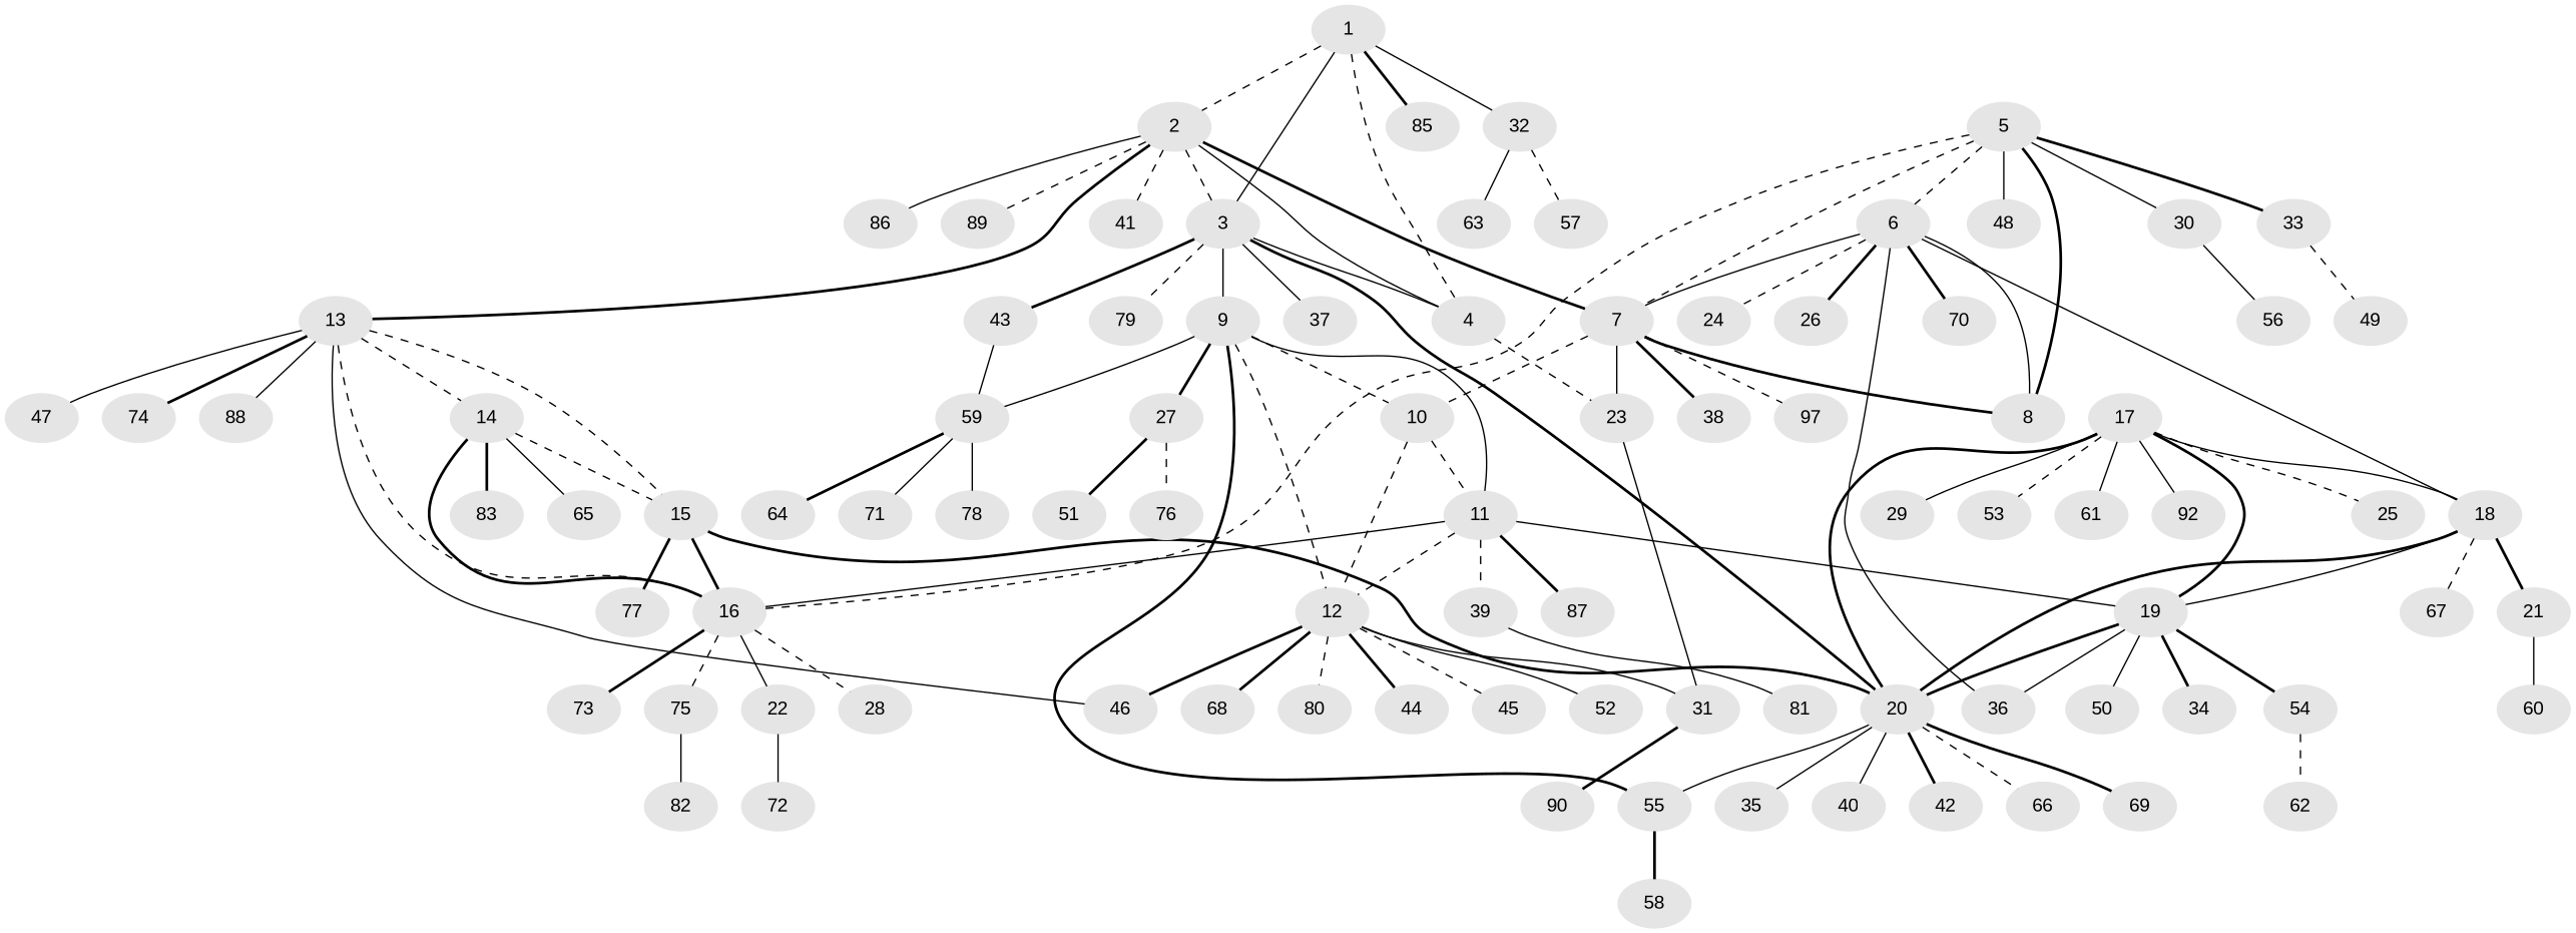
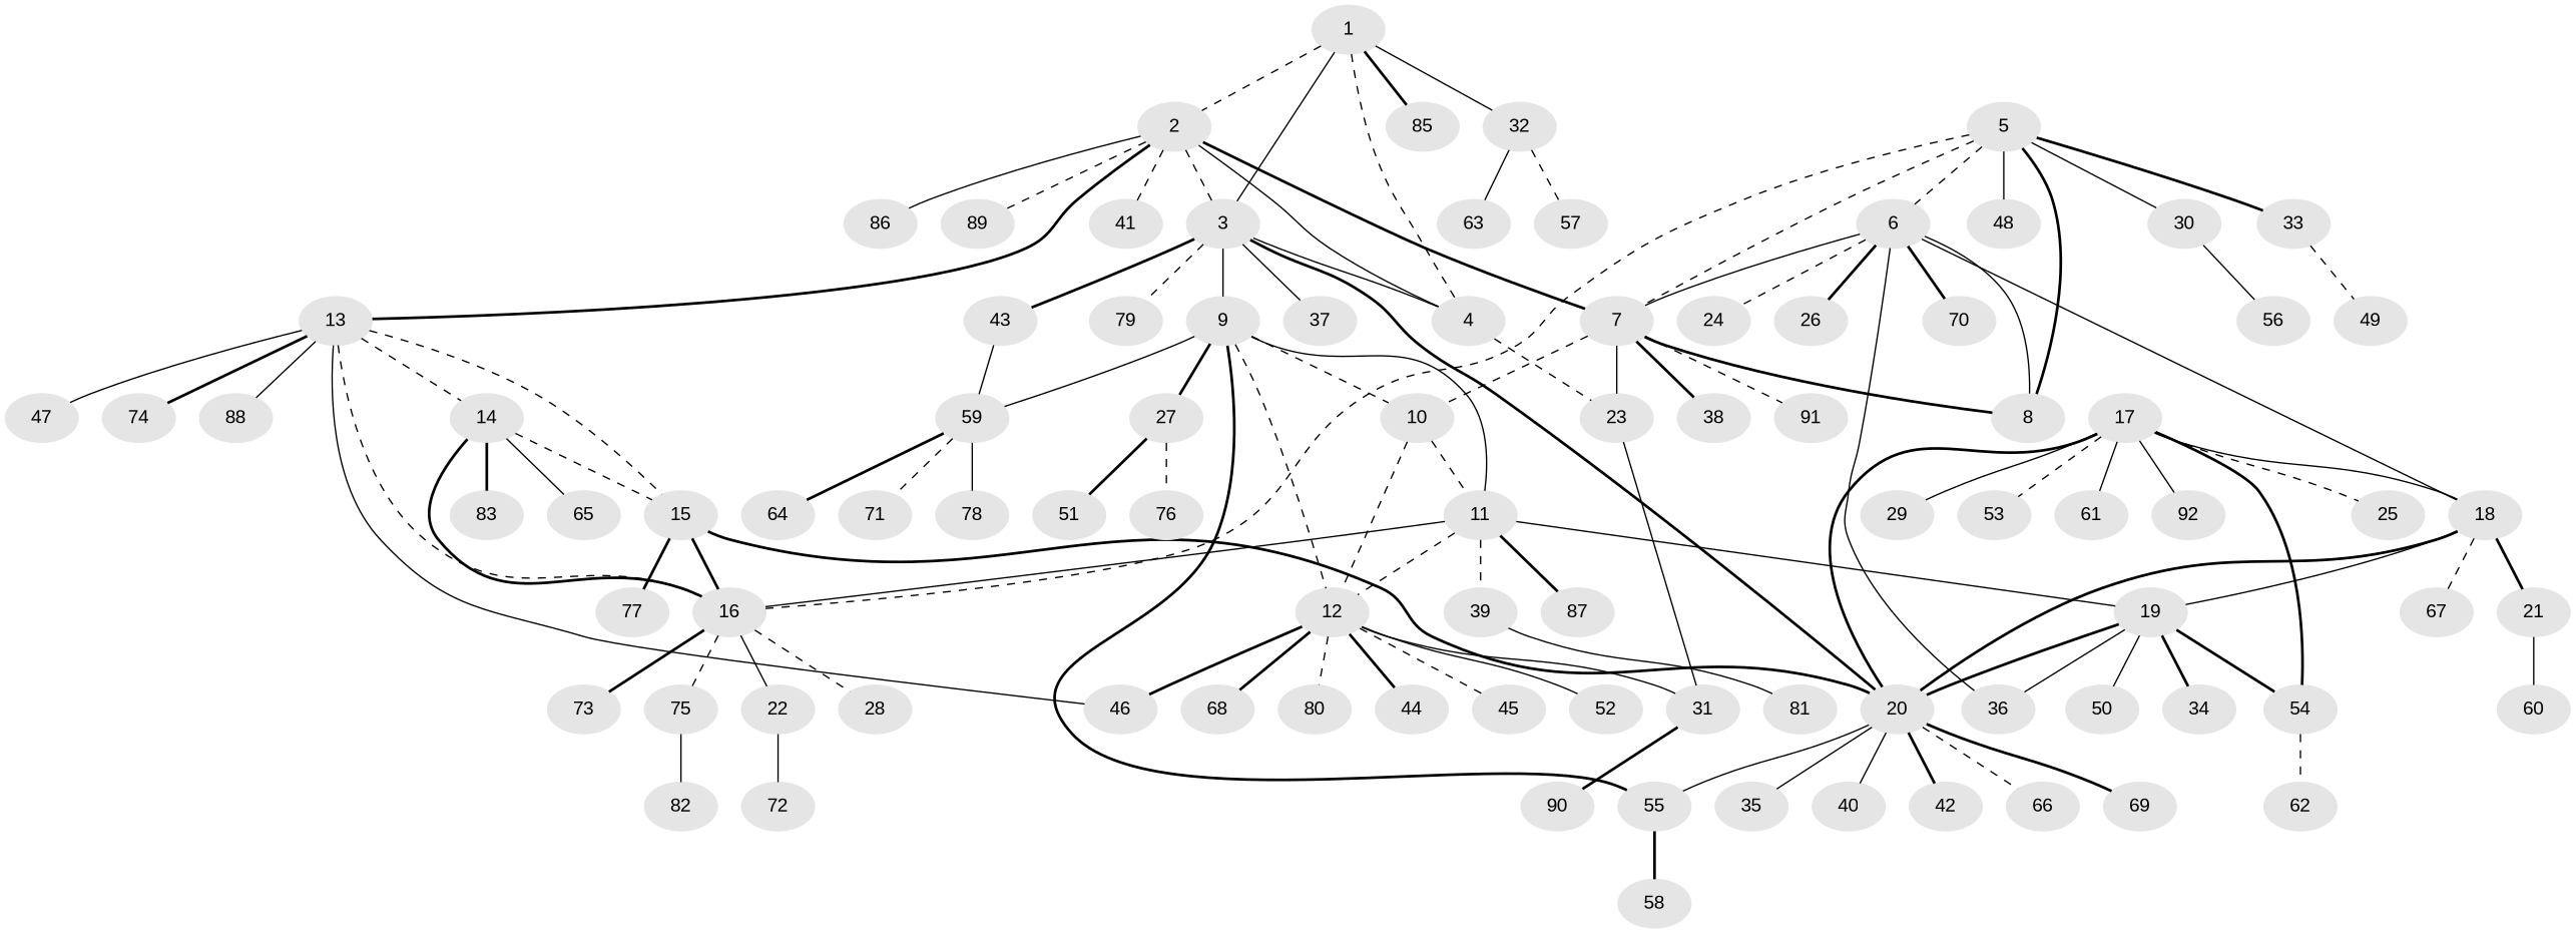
  graph {
    fontname="Liberation Sans"
    node [color=gray90 fontname="Liberation Sans" style=filled]
    edge [fontname="Liberation Sans" style=solid]
    1
    2
    3
    4
    32
    85
    7
    13
    41
    86
    89
    9
    20
    37
    43
    79
    23
    57
    63
    8
    10
    38
-   91 [label=97]
+   91
    16
    46
    14
    15
    47
    74
    88
    11
    12
    27
    55
    59
    35
    40
    42
    66
    69
    31
    5
    6
    30
    33
    48
    18
    24
    26
    36
    70
    22
    28
    73
    75
    56
    49
    19
    21
    67
    39
    87
    44
    45
    52
    68
    80
    76
    51
    58
    64
    71
    78
    34
    50
    54
    81
    90
    65
    83
    77
    72
    82
    17
    25
    29
    53
    61
    92
    60
    62
    1 -- 2 [style=dashed]
    1 -- 3
    1 -- 4 [style=dashed]
    1 -- 32
    1 -- 85 [style=bold]
    2 -- 3 [style=dashed]
    2 -- 4
    2 -- 7 [style=bold]
    2 -- 13 [style=bold]
    2 -- 41 [style=dashed]
    2 -- 86
    2 -- 89 [style=dashed]
    3 -- 4
    3 -- 9
    3 -- 20 [style=bold]
    3 -- 37
    3 -- 43 [style=bold]
    3 -- 79 [style=dashed]
    4 -- 23 [style=dashed]
    32 -- 57 [style=dashed]
    32 -- 63
    7 -- 23
    7 -- 8 [style=bold]
    7 -- 10 [style=dashed]
    7 -- 38 [style=bold]
    7 -- 91 [style=dashed]
    13 -- 16 [style=dashed]
    13 -- 46
    13 -- 14 [style=dashed]
    13 -- 15 [style=dashed]
    13 -- 47
    13 -- 74 [style=bold]
    13 -- 88
    9 -- 10 [style=dashed]
    9 -- 11
    9 -- 12 [style=dashed]
    9 -- 27 [style=bold]
    9 -- 55 [style=bold]
    9 -- 59
    20 -- 55
    20 -- 35
    20 -- 40
    20 -- 42 [style=bold]
    20 -- 66 [style=dashed]
    20 -- 69 [style=bold]
    43 -- 59
    23 -- 31
    10 -- 11 [style=dashed]
    10 -- 12 [style=dashed]
    16 -- 22
    16 -- 28 [style=dashed]
    16 -- 73 [style=bold]
    16 -- 75 [style=dashed]
    14 -- 16 [style=bold]
    14 -- 15 [style=dashed]
    14 -- 65
    14 -- 83 [style=bold]
    15 -- 20 [style=bold]
    15 -- 16 [style=bold]
    15 -- 77 [style=bold]
    11 -- 16
    11 -- 12 [style=dashed]
    11 -- 19
    11 -- 39 [style=dashed]
    11 -- 87 [style=bold]
    12 -- 46 [style=bold]
    12 -- 31
    12 -- 44 [style=bold]
    12 -- 45 [style=dashed]
    12 -- 52
    12 -- 68 [style=bold]
    12 -- 80 [style=dashed]
    27 -- 76 [style=dashed]
    27 -- 51 [style=bold]
    55 -- 58 [style=bold]
    59 -- 64 [style=bold]
-   59 -- 71
+   59 -- 71 [style=dashed]
    59 -- 78
    31 -- 90 [style=bold]
    5 -- 7 [style=dashed]
    5 -- 8 [style=bold]
    5 -- 16 [style=dashed]
    5 -- 6 [style=dashed]
    5 -- 30
    5 -- 33 [style=bold]
    5 -- 48
    6 -- 7
    6 -- 8
    6 -- 18
    6 -- 24 [style=dashed]
    6 -- 26 [style=bold]
    6 -- 36
    6 -- 70 [style=bold]
    30 -- 56
    33 -- 49 [style=dashed]
    18 -- 20 [style=bold]
    18 -- 19
    18 -- 21 [style=bold]
    18 -- 67 [style=dashed]
    22 -- 72
    75 -- 82
    19 -- 20 [style=bold]
    19 -- 36
    19 -- 34 [style=bold]
    19 -- 50
    19 -- 54 [style=bold]
    21 -- 60
    39 -- 81
    54 -- 62 [style=dashed]
    17 -- 20 [style=bold]
    17 -- 18
-   17 -- 19 [style=bold]
+   17 -- 54 [style=bold]
    17 -- 25 [style=dashed]
    17 -- 29
    17 -- 53 [style=dashed]
    17 -- 61
    17 -- 92
  }
